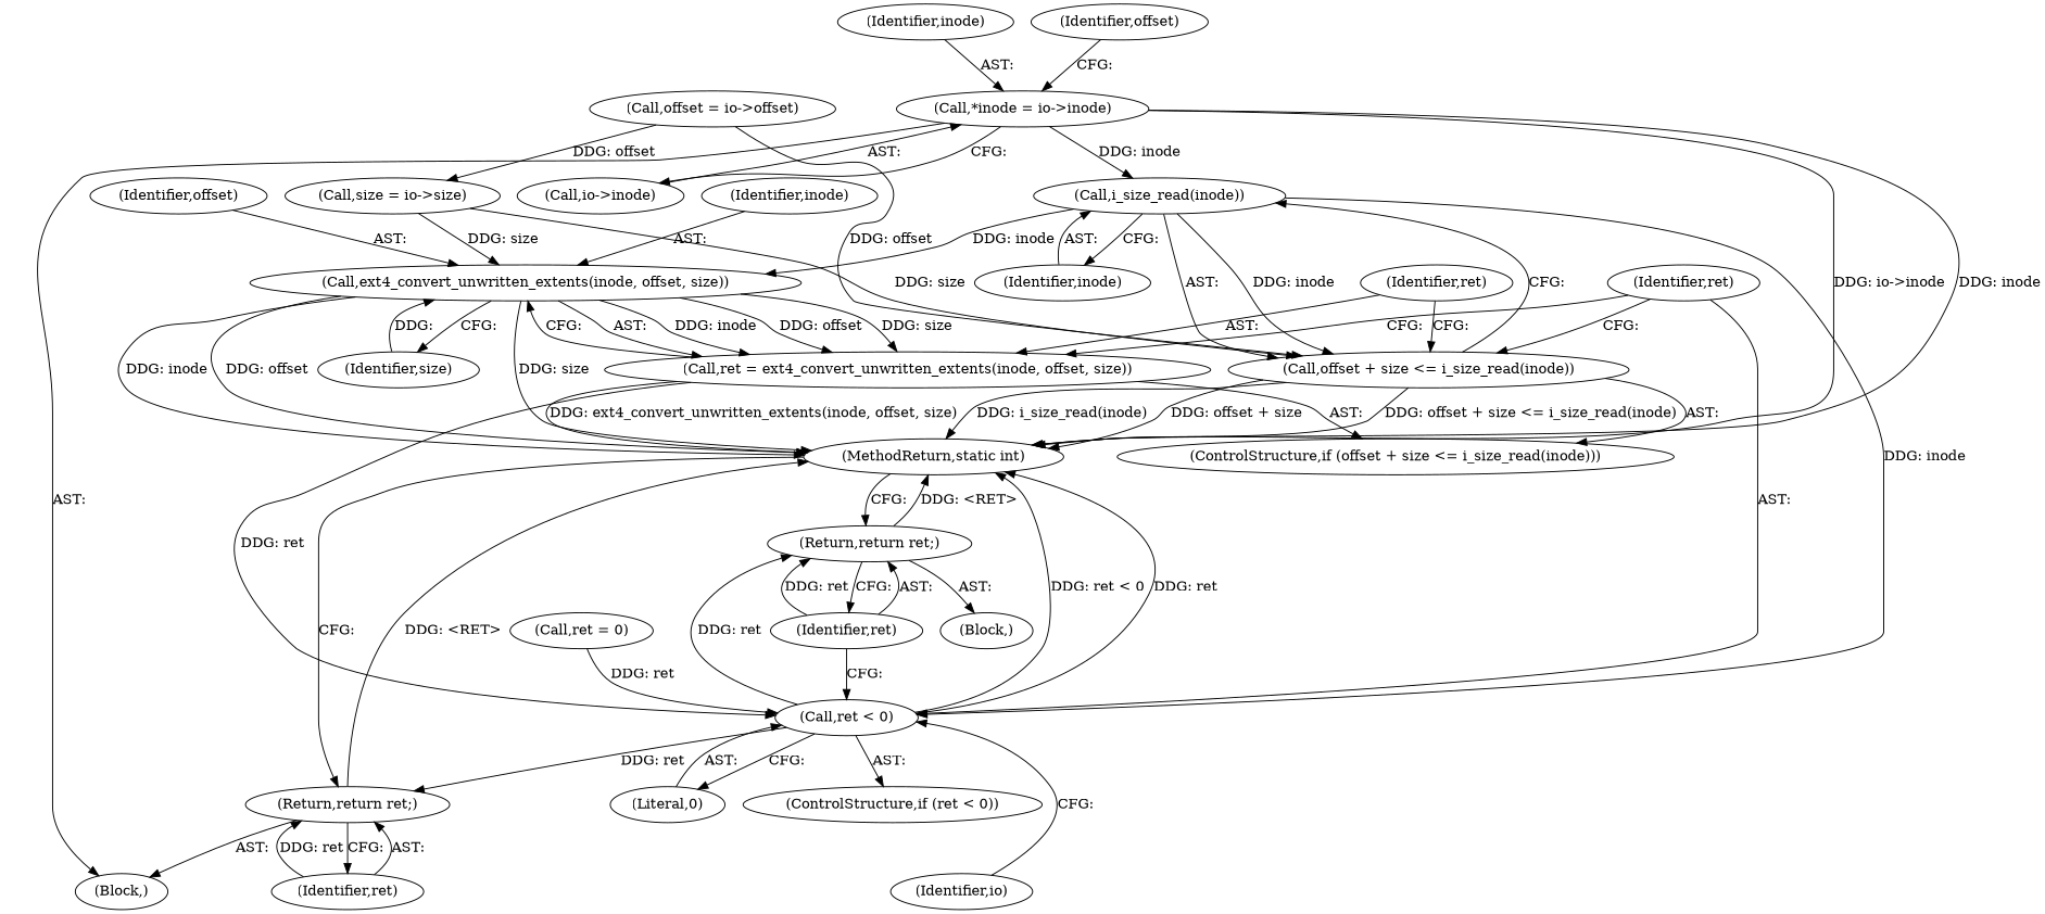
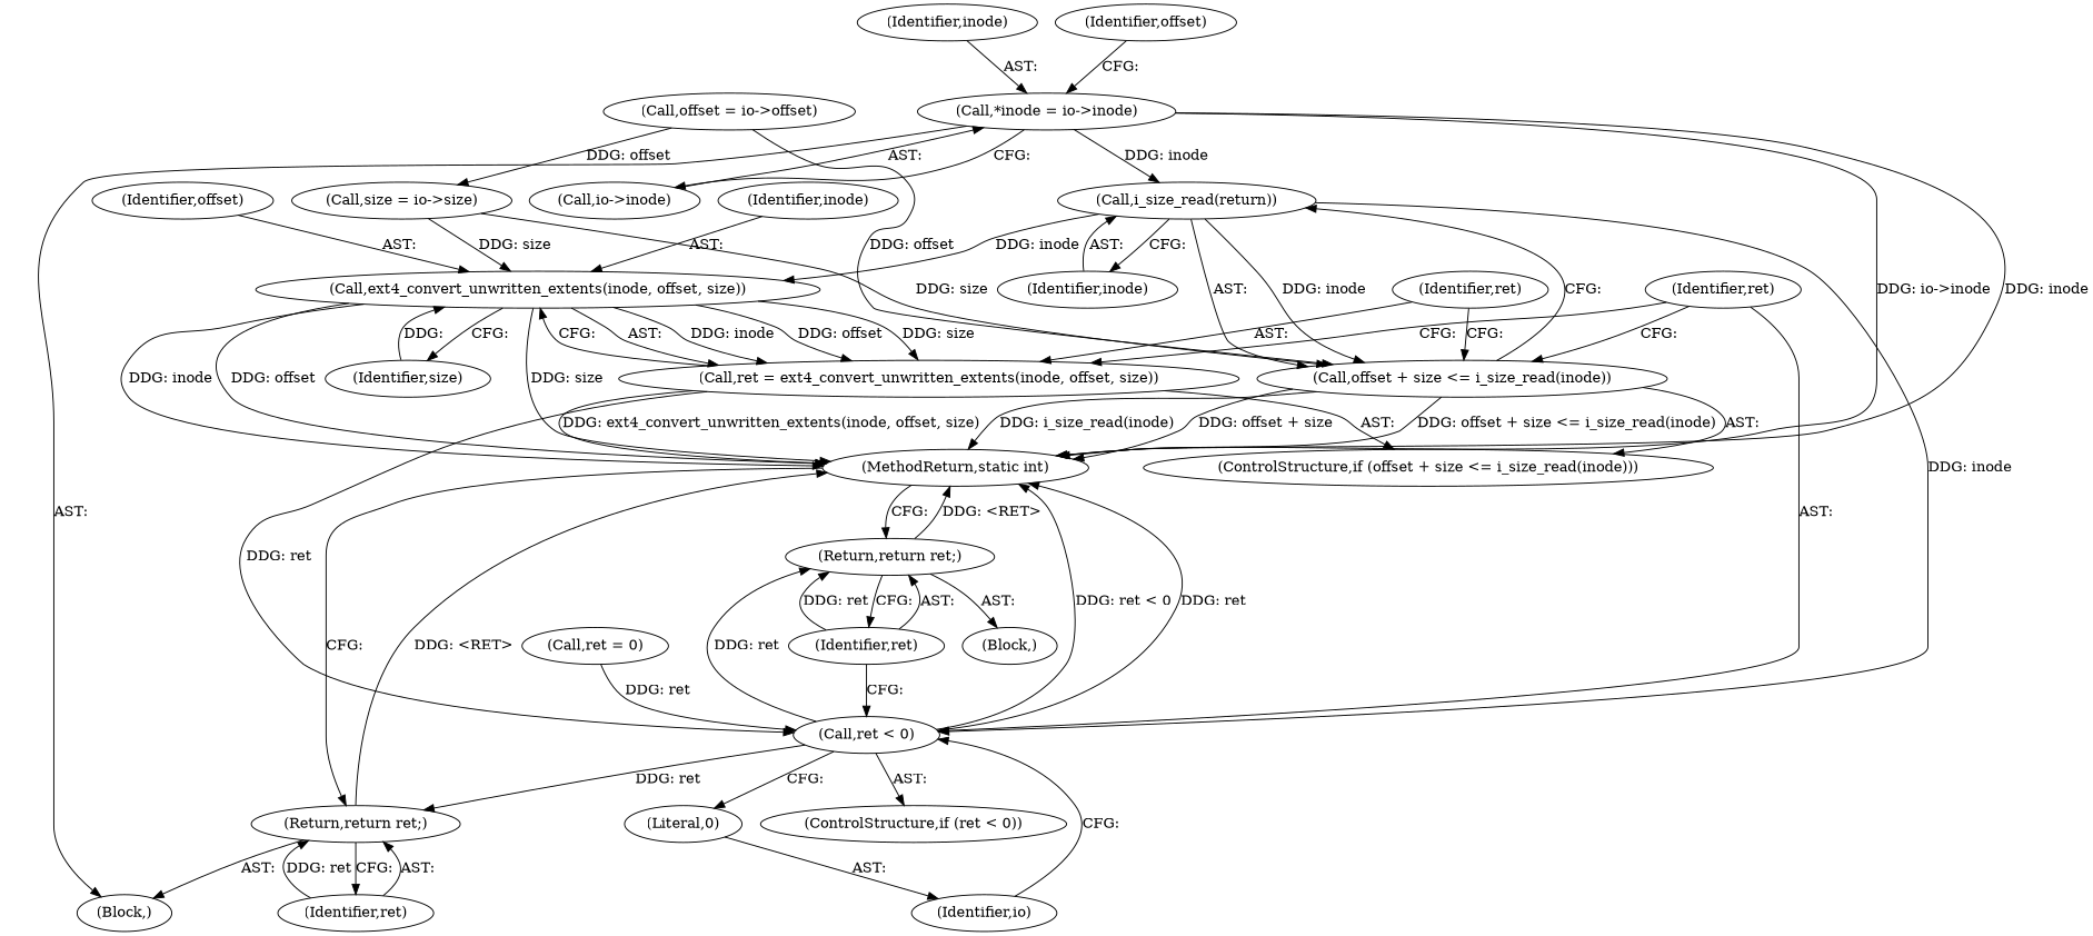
  digraph {
    n1 [label="(Call,*inode = io->inode)"]
-   n2 [label="(Call,i_size_read(inode))"]
+   n2 [label="(Call,i_size_read(return))"]
    n3 [label="(Block,)"]
    n4 [label="(MethodReturn,static int)"]
    n5 [label="(Call,io->inode)"]
    n6 [label="(Call,offset + size <= i_size_read(inode))"]
    n7 [label="(Call,ext4_convert_unwritten_extents(inode, offset, size))"]
    n8 [label="(Identifier,inode)"]
    n9 [label="(Call,ret < 0)"]
    n10 [label="(Return,return ret;)"]
    n11 [label="(Return,return ret;)"]
    n12 [label="(ControlStructure,if (offset + size <= i_size_read(inode)))"]
    n13 [label="(Call,ret = ext4_convert_unwritten_extents(inode, offset, size))"]
    n14 [label="(Identifier,size)"]
    n15 [label="(ControlStructure,if (ret < 0))"]
    n16 [label="(Literal,0)"]
    n17 [label="(Block,)"]
    n18 [label="(Identifier,ret)"]
    n19 [label="(Identifier,ret)"]
    n20 [label="(Call,offset = io->offset)"]
    n21 [label="(Call,size = io->size)"]
    n22 [label="(Identifier,offset)"]
    n23 [label="(Identifier,inode)"]
    n24 [label="(Identifier,io)"]
    n25 [label="(Identifier,ret)"]
    n26 [label="(Identifier,inode)"]
    n27 [label="(Identifier,ret)"]
    n28 [label="(Call,ret = 0)"]
    n29 [label="(Identifier,offset)"]
    n1 -> n2 [label="DDG: inode"]
    n1 -> n3 [label="AST: "]
    n1 -> n4 [label="DDG: io->inode"]
    n1 -> n4 [label="DDG: inode"]
    n1 -> n5 [label="CFG: "]
    n2 -> n6 [label="AST: "]
    n2 -> n6 [label="DDG: inode"]
    n2 -> n7 [label="DDG: inode"]
    n2 -> n8 [label="CFG: "]
    n2 -> n9 [label="DDG: inode"]
    n4 -> n10 [label="CFG: "]
    n4 -> n11 [label="CFG: "]
    n5 -> n1 [label="AST: "]
    n6 -> n2 [label="CFG: "]
    n6 -> n4 [label="DDG: offset + size"]
    n6 -> n4 [label="DDG: offset + size <= i_size_read(inode)"]
    n6 -> n4 [label="DDG: i_size_read(inode)"]
    n6 -> n12 [label="AST: "]
    n7 -> n4 [label="DDG: offset"]
    n7 -> n4 [label="DDG: size"]
    n7 -> n4 [label="DDG: inode"]
    n7 -> n13 [label="AST: "]
    n7 -> n13 [label="DDG: inode"]
    n7 -> n13 [label="DDG: offset"]
    n7 -> n13 [label="DDG: size"]
    n7 -> n14 [label="CFG: "]
    n8 -> n2 [label="AST: "]
    n9 -> n4 [label="DDG: ret < 0"]
    n9 -> n4 [label="DDG: ret"]
    n9 -> n10 [label="DDG: ret"]
    n9 -> n11 [label="DDG: ret"]
    n9 -> n15 [label="AST: "]
    n9 -> n16 [label="CFG: "]
    n10 -> n4 [label="DDG: <RET>"]
    n10 -> n17 [label="AST: "]
    n10 -> n18 [label="CFG: "]
    n11 -> n3 [label="AST: "]
    n11 -> n4 [label="DDG: <RET>"]
    n11 -> n19 [label="CFG: "]
    n13 -> n4 [label="DDG: ext4_convert_unwritten_extents(inode, offset, size)"]
    n13 -> n7 [label="CFG: "]
    n13 -> n9 [label="DDG: ret"]
    n13 -> n12 [label="AST: "]
    n14 -> n7 [label="DDG: "]
-   n16 -> n9 [label="AST: "]
+   n16 -> n24 [label="AST: "]
    n18 -> n9 [label="CFG: "]
    n18 -> n10 [label="AST: "]
    n18 -> n10 [label="DDG: ret"]
    n19 -> n11 [label="AST: "]
    n19 -> n11 [label="DDG: ret"]
    n20 -> n6 [label="DDG: offset"]
    n20 -> n21 [label="DDG: offset"]
    n21 -> n6 [label="DDG: size"]
    n21 -> n7 [label="DDG: size"]
    n22 -> n7 [label="AST: "]
    n23 -> n1 [label="AST: "]
    n24 -> n9 [label="CFG: "]
    n25 -> n6 [label="CFG: "]
    n25 -> n9 [label="AST: "]
    n25 -> n13 [label="CFG: "]
    n26 -> n7 [label="AST: "]
    n27 -> n6 [label="CFG: "]
    n27 -> n13 [label="AST: "]
    n28 -> n9 [label="DDG: ret"]
    n29 -> n1 [label="CFG: "]
  }
